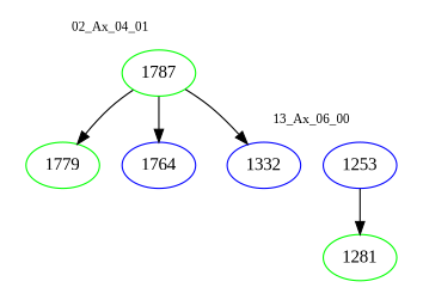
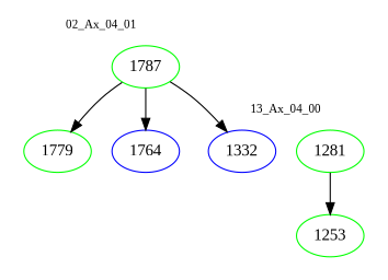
  digraph {
    fontname="Liberation Serif"
    node [color=green fontname="Liberation Serif"]
    edge [color=black fontname="Liberation Serif"]
    n1 [label=1281]
-   n2 [color=blue label=1253]
+   n2 [label=1253]
    n3 [color=blue label=1332]
    n4 [label=1787]
    n5 [label=1779]
    n6 [color=blue label=1764]
    subgraph cluster_1 {
      color=white
      fontsize=10
-     label="13_Ax_06_00"
+     label="13_Ax_04_00"
      n1
      n2
      n3
    }
    subgraph cluster_2 {
      color=white
      fontsize=10
      label="02_Ax_04_01"
      n4
      n5
      n6
    }
-   n2 -> n1
+   n1 -> n2
    n4 -> n3
    n4 -> n5
    n4 -> n6
  }
